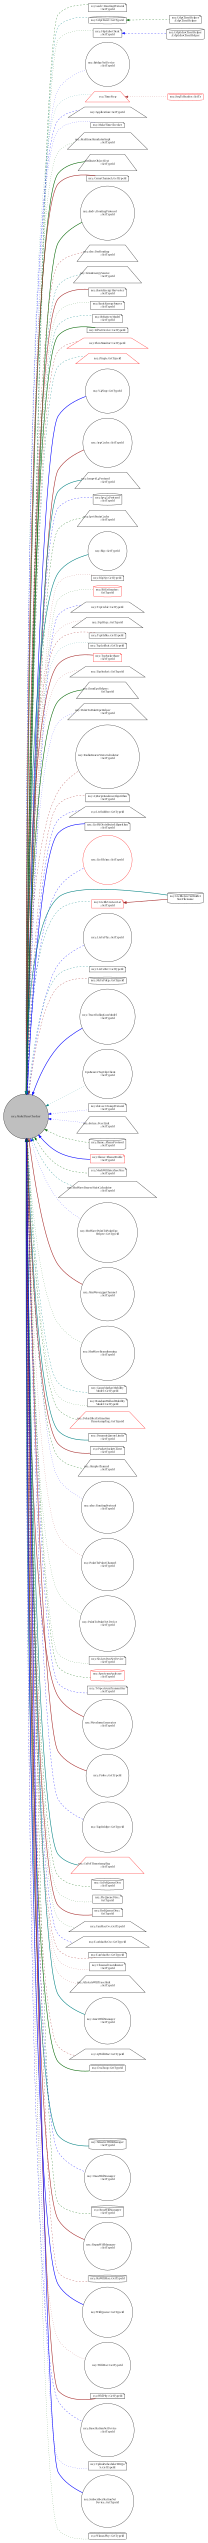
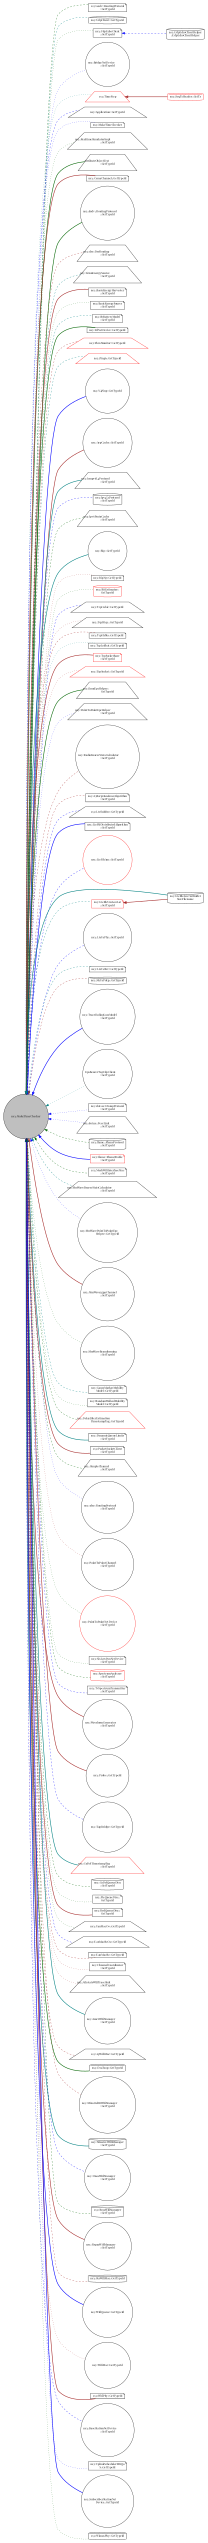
  digraph {
    fontname="Playfair Display"
    rankdir=LR
    node [color=black fillcolor=white fontname="Playfair Display" fontsize=10 shape=note style=filled]
    edge [color=brown dir=back fontname="Playfair Display" fontsize=10 labelfontname=Helvetica labelfontsize=10 style=dashed]
    n1 [fillcolor=grey75 fontcolor=black height=0.2 label="ns3::MakeTimeChecker" shape=circle width=0.4]
    n2 [height=0.2 label="ns3::aodv::RoutingProtocol\l::GetTypeId" width=0.4]
    n3 [height=0.2 label="ns3::UdpClient::GetTypeId" shape=cylinder width=0.4]
    n4 [height=0.2 label="ns3::UdpEchoClient\l::GetTypeId" width=0.4]
    n5 [height=0.2 label="ns3::BridgeNetDevice\l::GetTypeId" shape=circle width=0.4]
    n6 [color=red height=0.2 label="ns3::TimeStep" shape=trapezium width=0.4]
    n7 [height=0.2 label="ns3::Application::GetTypeId" shape=trapezium width=0.4]
    n8 [height=0.2 label="ns3::MakeTimeChecker" width=0.4]
    n9 [height=0.2 label="ns3::RealtimeSimulatorImpl\l::GetTypeId" shape=trapezium width=0.4]
    n10 [height=0.2 label="AttributeObjectTest\l::GetTypeId" shape=trapezium width=0.4]
    n11 [height=0.2 label="ns3::CsmaChannel::GetTypeId" width=0.4]
    n12 [height=0.2 label="ns3::dsdv::RoutingProtocol\l::GetTypeId" shape=circle width=0.4]
    n13 [height=0.2 label="ns3::dsr::DsrRouting\l::GetTypeId" shape=trapezium width=0.4]
    n14 [height=0.2 label="ns3::LiIonEnergySource\l::GetTypeId" shape=trapezium width=0.4]
    n15 [height=0.2 label="ns3::BasicEnergyHarvester\l::GetTypeId" width=0.4]
    n16 [height=0.2 label="ns3::BasicEnergySource\l::GetTypeId" width=0.4]
    n17 [height=0.2 label="ns3::RvBatteryModel\l::GetTypeId" width=0.4]
    n18 [height=0.2 label="ns3::FdNetDevice::GetTypeId" width=0.4]
    n19 [color=red height=0.2 label="ns3::FlowMonitor::GetTypeId" shape=trapezium width=0.4]
    n20 [color=red height=0.2 label="ns3::Ping6::GetTypeId" shape=trapezium width=0.4]
    n21 [height=0.2 label="ns3::V4Ping::GetTypeId" shape=circle width=0.4]
    n22 [height=0.2 label="ns3::ArpCache::GetTypeId" shape=circle width=0.4]
    n23 [height=0.2 label="ns3::Icmpv6L4Protocol\l::GetTypeId" shape=trapezium width=0.4]
    n24 [height=0.2 label="ns3::Ipv4L3Protocol\l::GetTypeId" shape=cylinder width=0.4]
    n25 [height=0.2 label="ns3::Ipv6PmtuCache\l::GetTypeId" shape=trapezium width=0.4]
    n26 [height=0.2 label="ns3::Rip::GetTypeId" shape=circle width=0.4]
    n27 [height=0.2 label="ns3::RipNg::GetTypeId" width=0.4]
    n28 [color=red height=0.2 label="ns3::RttEstimator::\lGetTypeId" shape=cylinder width=0.4]
    n29 [height=0.2 label="ns3::TcpCubic::GetTypeId" shape=trapezium width=0.4]
    n30 [height=0.2 label="ns3::TcpHtcp::GetTypeId" shape=trapezium width=0.4]
    n31 [height=0.2 label="ns3::TcpHybla::GetTypeId" width=0.4]
    n32 [height=0.2 label="ns3::TcpLedbat::GetTypeId" width=0.4]
    n33 [color=red height=0.2 label="ns3::TcpSocketBase\l::GetTypeId" width=0.4]
-   n34 [height=0.2 label="ns3::TcpSocket::GetTypeId" shape=trapezium width=0.4]
+   n34 [color=red height=0.2 label="ns3::TcpSocket::GetTypeId" shape=trapezium width=0.4]
    n35 [height=0.2 label="ns3::EmuEpcHelper::\lGetTypeId" shape=trapezium width=0.4]
    n36 [height=0.2 label="ns3::PointToPointEpcHelper\l::GetTypeId" shape=trapezium width=0.4]
    n37 [height=0.2 label="ns3::RadioBearerStatsCalculator\l::GetTypeId" shape=circle width=0.4]
    n38 [height=0.2 label="ns3::A3RsrpHandoverAlgorithm\l::GetTypeId" width=0.4]
    n39 [height=0.2 label="ns3::LteEnbRrc::GetTypeId" shape=trapezium width=0.4]
    n40 [height=0.2 label="ns3::LteFfrDistributedAlgorithm\l::GetTypeId" width=0.4]
    n41 [color=red height=0.2 label="ns3::LteRlcAm::GetTypeId" shape=circle width=0.4]
    n42 [height=0.2 label="ns3::LteRlcAm::SetBuffer\lSizeFilename" shape=cylinder width=0.4]
    n43 [color=red height=0.2 label="ns3::LteRlcUmLowLat\l::GetTypeId" width=0.4]
    n44 [height=0.2 label="ns3::LteUePhy::GetTypeId" shape=circle width=0.4]
    n45 [height=0.2 label="ns3::LteUeRrc::GetTypeId" width=0.4]
    n46 [height=0.2 label="ns3::McUePdcp::GetTypeId" shape=cylinder width=0.4]
    n47 [height=0.2 label="ns3::TraceFadingLossModel\l::GetTypeId" shape=circle width=0.4]
    n48 [height=0.2 label="EpsBearerTagUdpClient\l::GetTypeId" shape=circle width=0.4]
    n49 [height=0.2 label="ns3::dot11s::HwmpProtocol\l::GetTypeId" width=0.4]
    n50 [height=0.2 label="ns3::dot11s::PeerLink\l::GetTypeId" shape=trapezium width=0.4]
    n51 [height=0.2 label="ns3::flame::FlameProtocol\l::GetTypeId" shape=cylinder width=0.4]
    n52 [color=red height=0.2 label="ns3::flame::FlameRtable\l::GetTypeId" width=0.4]
    n53 [height=0.2 label="ns3::MeshWifiInterfaceMac\l::GetTypeId" width=0.4]
    n54 [height=0.2 label="ns3::MmWaveBearerStatsCalculator\l::GetTypeId" shape=trapezium width=0.4]
    n55 [height=0.2 label="ns3::MmWavePointToPointEpc\lHelper::GetTypeId" shape=circle width=0.4]
    n56 [height=0.2 label="ns3::MmWave3gppChannel\l::GetTypeId" shape=circle width=0.4]
    n57 [height=0.2 label="ns3::MmWaveBeamforming\l::GetTypeId" shape=circle width=0.4]
    n58 [height=0.2 label="ns3::GaussMarkovMobility\lModel::GetTypeId" width=0.4]
    n59 [height=0.2 label="ns3::RandomWalk2dMobility\lModel::GetTypeId" width=0.4]
    n60 [color=red height=0.2 label="ns3::DelayJitterEstimation\lTimestampTag::GetTypeId" shape=trapezium width=0.4]
    n61 [height=0.2 label="ns3::DynamicQueueLimits\l::GetTypeId" width=0.4]
    n62 [height=0.2 label="ns3::PacketSocketClient\l::GetTypeId" width=0.4]
    n63 [height=0.2 label="ns3::SimpleChannel\l::GetTypeId" shape=trapezium width=0.4]
    n64 [height=0.2 label="ns3::olsr::RoutingProtocol\l::GetTypeId" shape=circle width=0.4]
    n65 [height=0.2 label="ns3::PointToPointChannel\l::GetTypeId" shape=circle width=0.4]
-   n66 [height=0.2 label="ns3::PointToPointNetDevice\l::GetTypeId" shape=circle width=0.4]
+   n66 [color=red height=0.2 label="ns3::PointToPointNetDevice\l::GetTypeId" shape=circle width=0.4]
    n67 [height=0.2 label="ns3::SixLowPanNetDevice\l::GetTypeId" width=0.4]
    n68 [color=red height=0.2 label="ns3::SpectrumAnalyzer\l::GetTypeId" shape=cylinder width=0.4]
    n69 [height=0.2 label="ns3::TvSpectrumTransmitter\l::GetTypeId" width=0.4]
    n70 [height=0.2 label="ns3::WaveformGenerator\l::GetTypeId" shape=circle width=0.4]
    n71 [height=0.2 label="ns3::Probe::GetTypeId" shape=circle width=0.4]
    n72 [height=0.2 label="ns3::TapBridge::GetTypeId" shape=circle width=0.4]
    n73 [color=red height=0.2 label="ns3::CoDelTimestampTag\l::GetTypeId" shape=trapezium width=0.4]
    n74 [height=0.2 label="ns3::CoDelQueueDisc\l::GetTypeId" shape=cylinder width=0.4]
    n75 [height=0.2 label="ns3::PieQueueDisc::\lGetTypeId" width=0.4]
    n76 [height=0.2 label="ns3::RedQueueDisc::\lGetTypeId" width=0.4]
    n77 [height=0.2 label="ns3::UanMacCw::GetTypeId" shape=trapezium width=0.4]
    n78 [height=0.2 label="ns3::UanMacRcGw::GetTypeId" shape=trapezium width=0.4]
    n79 [height=0.2 label="ns3::UanMacRc::GetTypeId" width=0.4]
    n80 [height=0.2 label="ns3::ChannelCoordinator\l::GetTypeId" width=0.4]
    n81 [height=0.2 label="ns3::AthstatsWifiTraceSink\l::GetTypeId" shape=trapezium width=0.4]
    n82 [height=0.2 label="ns3::AmrrWifiManager\l::GetTypeId" shape=circle width=0.4]
    n83 [height=0.2 label="ns3::ApWifiMac::GetTypeId" shape=trapezium width=0.4]
    n84 [height=0.2 label="ns3::DcaTxop::GetTypeId" shape=cylinder width=0.4]
+   n85 [height=0.2 label="ns3::MinstrelHtWifiManager\l::GetTypeId" shape=circle width=0.4]
    n86 [height=0.2 label="ns3::MinstrelWifiManager\l::GetTypeId" shape=cylinder width=0.4]
    n87 [height=0.2 label="ns3::OnoeWifiManager\l::GetTypeId" shape=circle width=0.4]
    n88 [height=0.2 label="ns3::RraaWifiManager\l::GetTypeId" shape=cylinder width=0.4]
    n89 [height=0.2 label="ns3::RrpaaWifiManager\l::GetTypeId" shape=circle width=0.4]
    n90 [height=0.2 label="ns3::StaWifiMac::GetTypeId" shape=cylinder width=0.4]
    n91 [height=0.2 label="ns3::WifiQueue::GetTypeId" shape=circle width=0.4]
    n92 [height=0.2 label="ns3::WifiMac::GetTypeId" shape=circle width=0.4]
    n93 [height=0.2 label="ns3::WifiPhy::GetTypeId" width=0.4]
    n94 [height=0.2 label="ns3::BaseStationNetDevice\l::GetTypeId" shape=circle width=0.4]
    n95 [height=0.2 label="ns3::UplinkSchedulerMBQo\lS::GetTypeId" width=0.4]
    n96 [height=0.2 label="ns3::SubscriberStationNet\lDevice::GetTypeId" shape=circle width=0.4]
    n97 [height=0.2 label="ns3::WimaxPhy::GetTypeId" shape=cylinder width=0.4]
-   n98 [height=0.2 label="ns3::UdpClientHelper\l::UdpClientHelper" width=0.4]
    n99 [height=0.2 label="ns3::UdpEchoClientHelper\l::UdpEchoClientHelper" shape=cylinder width=0.4]
    n100 [color=red height=0.2 label="ns3::SeqTsHeader::GetTs" shape=cylinder width=0.4]
    n1 -> n2 [color=darkgreen]
    n1 -> n3 [color=teal]
    n1 -> n4 [color=darkgreen style=dotted]
    n1 -> n5 [color=blue style=dotted]
    n1 -> n6 [color=teal style=dotted]
    n1 -> n7 [color=blue]
    n1 -> n8 [color=blue style=dotted]
    n1 -> n9 [color=darkgreen style=dotted]
    n1 -> n10 [color=darkgreen style=bold]
    n1 -> n11 [style=bold]
    n1 -> n12 [color=darkgreen style=bold]
    n1 -> n13
    n1 -> n14 [color=teal]
    n1 -> n15 [style=bold]
    n1 -> n16 [color=darkgreen style=dotted]
    n1 -> n17 [color=teal]
    n1 -> n18 [color=darkgreen style=bold]
    n1 -> n19
    n1 -> n20 [color=teal]
    n1 -> n21 [color=blue style=bold]
    n1 -> n22 [style=bold]
    n1 -> n23 [color=teal style=bold]
    n1 -> n24 [color=blue]
    n1 -> n25 [color=darkgreen]
    n1 -> n26 [color=teal style=bold]
    n1 -> n27 [style=dotted]
    n1 -> n28 [color=darkgreen style=dotted]
    n1 -> n29 [color=blue]
    n1 -> n30 [style=dotted]
    n1 -> n31
    n1 -> n32 [color=teal style=dotted]
    n1 -> n33 [style=bold]
    n1 -> n34 [style=dotted]
    n1 -> n35 [color=darkgreen style=bold]
    n1 -> n36 [color=blue style=dotted]
    n1 -> n37
    n1 -> n38
    n1 -> n39 [color=blue]
    n1 -> n40 [color=blue style=bold]
    n1 -> n41 [color=blue]
    n1 -> n42 [color=teal style=bold]
    n1 -> n43 [color=teal]
    n1 -> n44 [color=blue]
    n1 -> n45 [color=teal]
    n1 -> n46
    n1 -> n47 [color=blue style=bold]
    n1 -> n48 [color=teal style=dotted]
    n1 -> n49 [color=blue style=dotted]
    n1 -> n50 [color=blue style=dotted]
    n1 -> n51 [color=darkgreen]
    n1 -> n52 [color=blue style=bold]
    n1 -> n53 [color=darkgreen]
    n1 -> n54 [color=teal]
    n1 -> n55 [color=blue style=dotted]
    n1 -> n56 [style=bold]
    n1 -> n57 [color=darkgreen style=dotted]
    n1 -> n58 [color=teal]
    n1 -> n59 [color=darkgreen style=dotted]
    n1 -> n60 [color=darkgreen]
    n1 -> n61 [color=teal style=bold]
    n1 -> n62 [style=bold]
    n1 -> n63 [color=darkgreen]
    n1 -> n64 [color=blue style=dotted]
    n1 -> n65 [style=dotted]
    n1 -> n66 [color=darkgreen style=dotted]
    n1 -> n67 [color=darkgreen style=dotted]
    n1 -> n68 [color=darkgreen]
    n1 -> n69 [color=blue]
    n1 -> n70 [style=bold]
    n1 -> n71 [style=bold]
    n1 -> n72 [color=blue]
    n1 -> n73 [color=teal style=bold]
    n1 -> n74 [color=darkgreen]
    n1 -> n75 [color=darkgreen style=dotted]
    n1 -> n76 [style=bold]
    n1 -> n77 [color=darkgreen style=dotted]
    n1 -> n78 [color=blue]
    n1 -> n79
    n1 -> n80 [style=dotted]
    n1 -> n81 [style=dotted]
    n1 -> n82 [color=teal style=bold]
    n1 -> n83
    n1 -> n84 [color=darkgreen style=bold]
+   n1 -> n85
    n1 -> n86 [color=teal style=bold]
    n1 -> n87 [color=blue]
    n1 -> n88 [color=darkgreen]
    n1 -> n89 [style=bold]
    n1 -> n90
    n1 -> n91 [color=blue style=bold]
    n1 -> n92 [style=dotted]
    n1 -> n93 [style=bold]
    n1 -> n94 [color=blue]
    n1 -> n95 [color=blue style=dotted]
    n1 -> n96 [color=blue style=bold]
    n1 -> n97 [color=darkgreen style=dotted]
-   n3 -> n98 [color=darkgreen]
    n4 -> n99 [color=blue]
-   n6 -> n100 [style=dotted]
+   n6 -> n100 [style=bold]
    n43 -> n42 [style=bold]
  }
